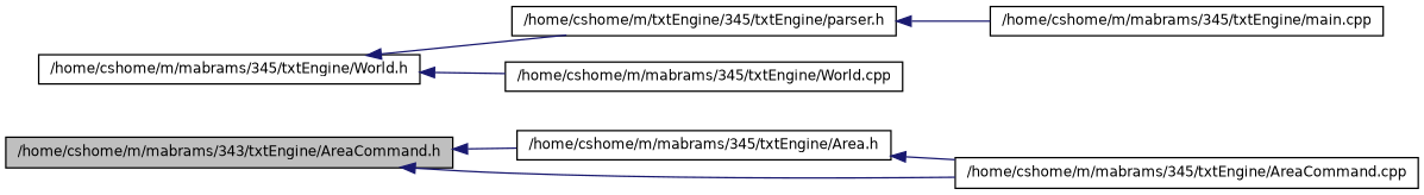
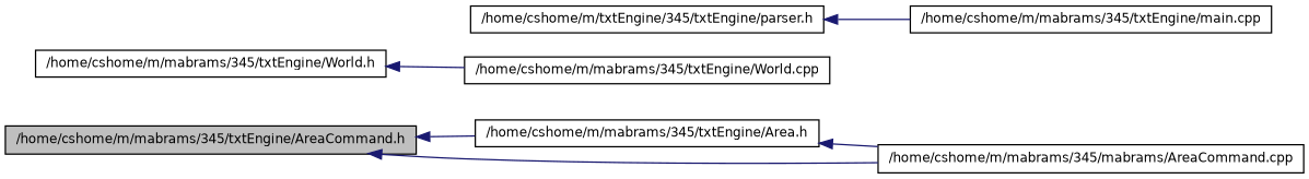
  digraph {
    rankdir=LR
    node [color=black fillcolor=white fontname=Helvetica fontsize=10 shape=record style=filled]
    edge [color=midnightblue dir=back fontname=Helvetica fontsize=10 labelfontname=Helvetica labelfontsize=10 style=solid]
-   n1 [fillcolor=grey75 fontcolor=black height=0.2 label="/home/cshome/m/mabrams/343/txtEngine/AreaCommand.h" width=0.4]
+   n1 [fillcolor=grey75 fontcolor=black height=0.2 label="/home/cshome/m/mabrams/345/txtEngine/AreaCommand.h" width=0.4]
    n2 [height=0.2 label="/home/cshome/m/mabrams/345/txtEngine/Area.h" width=0.4]
-   n3 [height=0.2 label="/home/cshome/m/mabrams/345/txtEngine/AreaCommand.cpp" width=0.4]
+   n3 [height=0.2 label="/home/cshome/m/mabrams/345/mabrams/AreaCommand.cpp" width=0.4]
    n4 [height=0.2 label="/home/cshome/m/mabrams/345/txtEngine/World.h" width=0.4]
    n5 [height=0.2 label="/home/cshome/m/txtEngine/345/txtEngine/parser.h" width=0.4]
    n6 [height=0.2 label="/home/cshome/m/mabrams/345/txtEngine/World.cpp" width=0.4]
    n7 [height=0.2 label="/home/cshome/m/mabrams/345/txtEngine/main.cpp" width=0.4]
    n1 -> n2
    n1 -> n3
    n2 -> n3
-   n4 -> n5
    n4 -> n6
    n5 -> n7
  }
